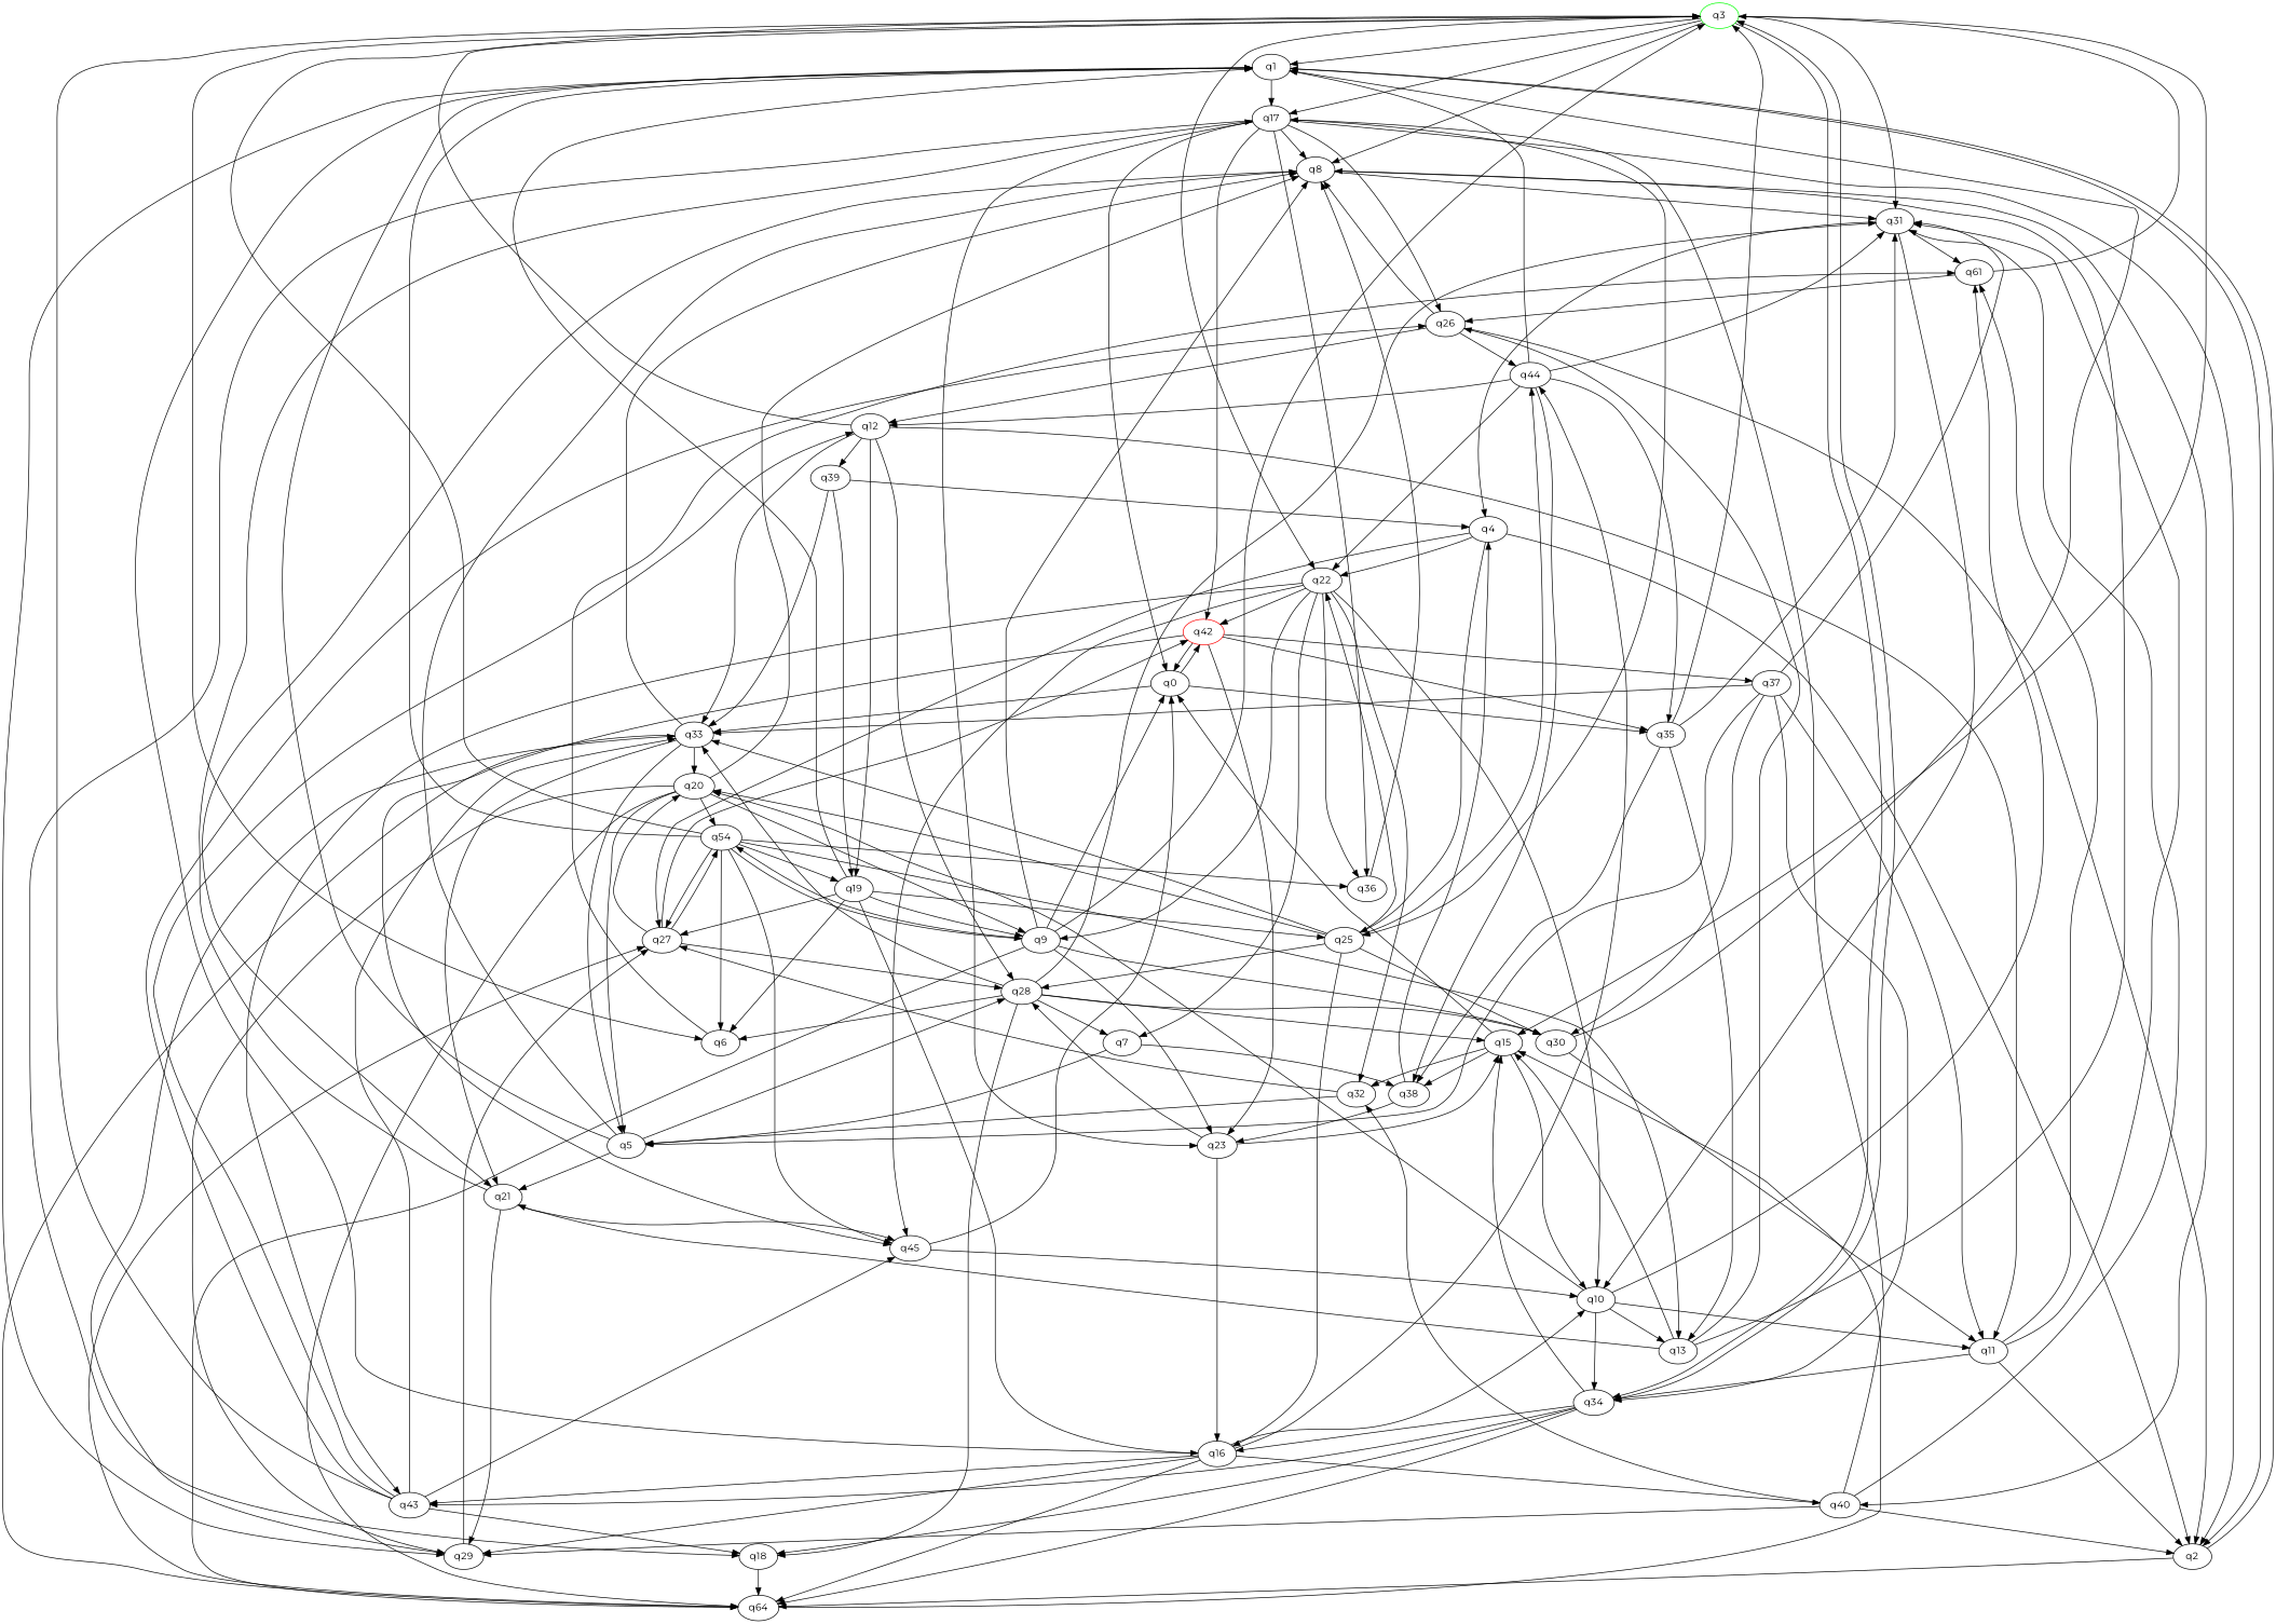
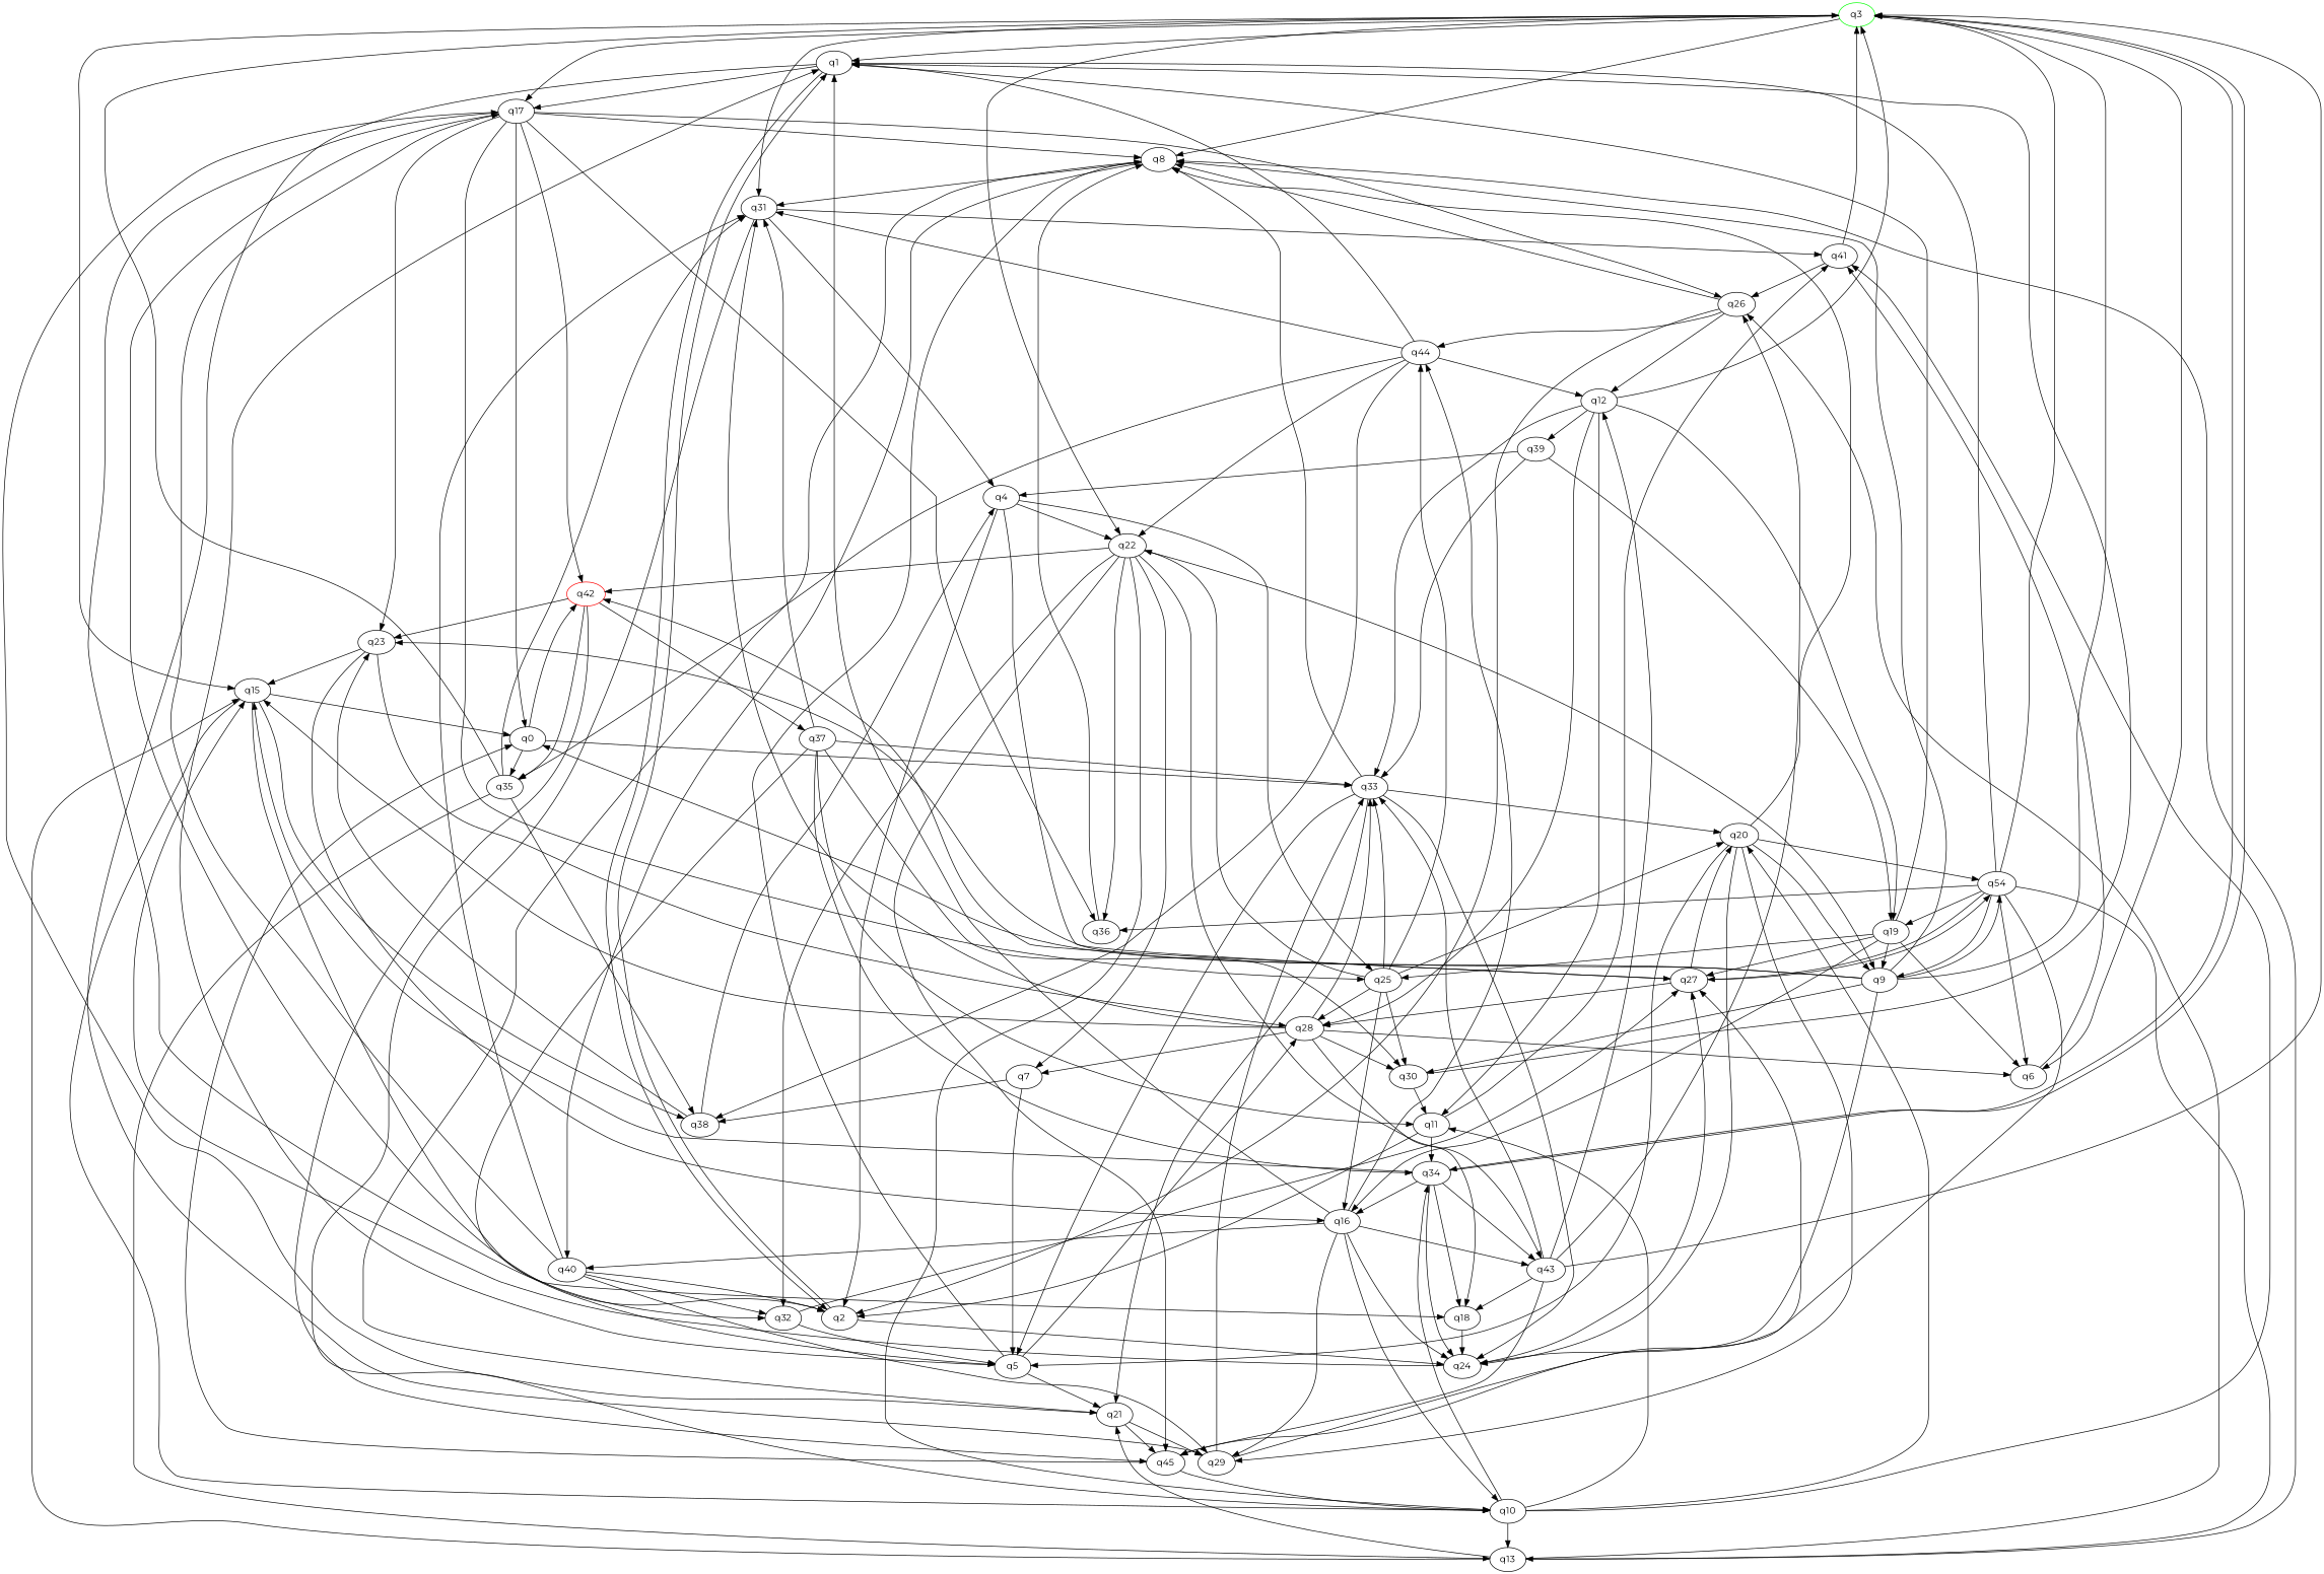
  digraph {
    fontname=Montserrat
    node [fontname=Montserrat]
    edge [fontname=Montserrat]
    q3 [color=green initial=1]
    q1
    q17
    q6
    q8
    q15
    q22
    q31
    q34
    q2
    q29
    q42 [color=red final=1]
    q0
    q23
    q26
    q36
    q18
    q25
-   q41 [label=q61]
+   q41
    q21
    q40
    q38
    q10
    q32
    q45
    q7
    q9
    q43
    q4
-   q24 [label=q64]
+   q24
    q16
    q35
    q37
    q33
    q13
    q28
    q5
    q30
    q11
    q20
    q27
    n42 [label=q54]
    q12
    q44
    q19
    q39
    q3 -> q1
    q3 -> q17
    q3 -> q6
    q3 -> q8
    q3 -> q15
    q3 -> q22
    q3 -> q31
    q3 -> q34
    q1 -> q17
    q1 -> q2
    q1 -> q29
    q17 -> q8
    q17 -> q2
    q17 -> q42
    q17 -> q0
    q17 -> q23
    q17 -> q26
    q17 -> q36
    q17 -> q18
    q17 -> q25
    q6 -> q41
    q8 -> q31
    q8 -> q21
    q8 -> q40
    q15 -> q0
    q15 -> q38
    q15 -> q10
    q15 -> q32
    q22 -> q42
    q22 -> q36
    q22 -> q10
    q22 -> q32
    q22 -> q45
    q22 -> q7
    q22 -> q9
    q22 -> q43
    q31 -> q41
    q31 -> q10
    q31 -> q4
    q34 -> q3
    q34 -> q15
    q34 -> q18
    q34 -> q43
    q34 -> q24
    q34 -> q16
    q2 -> q1
    q2 -> q24
    q29 -> q33
    q29 -> q27
-   q42 -> q0
    q42 -> q23
    q42 -> q45
    q42 -> q35
    q42 -> q37
    q0 -> q42
    q0 -> q35
    q0 -> q33
    q23 -> q15
    q23 -> q16
    q23 -> q28
    q26 -> q8
    q26 -> q2
    q26 -> q12
    q26 -> q44
    q36 -> q8
    q18 -> q24
    q25 -> q22
    q25 -> q16
    q25 -> q33
    q25 -> q28
    q25 -> q30
    q25 -> q20
    q25 -> q44
    q41 -> q3
    q41 -> q26
    q21 -> q17
    q21 -> q29
    q21 -> q45
    q40 -> q17
    q40 -> q31
    q40 -> q2
    q40 -> q29
    q40 -> q32
    q38 -> q23
    q38 -> q4
    q10 -> q34
    q10 -> q41
    q10 -> q13
    q10 -> q11
    q10 -> q20
    q32 -> q5
    q32 -> q27
    q45 -> q0
    q45 -> q10
    q7 -> q38
    q7 -> q5
    q9 -> q3
    q9 -> q8
    q9 -> q0
    q9 -> q23
    q9 -> q24
    q9 -> q30
    q9 -> n42
    q43 -> q3
    q43 -> q26
    q43 -> q18
    q43 -> q45
    q43 -> q33
    q43 -> q12
    q4 -> q22
    q4 -> q2
    q4 -> q25
    q4 -> q27
    q24 -> q15
    q24 -> q27
    q16 -> q1
    q16 -> q29
    q16 -> q40
    q16 -> q10
    q16 -> q43
    q16 -> q24
    q16 -> q44
    q35 -> q3
    q35 -> q31
    q35 -> q38
    q35 -> q13
    q37 -> q31
    q37 -> q34
    q37 -> q33
    q37 -> q5
    q37 -> q30
    q37 -> q11
    q33 -> q8
    q33 -> q21
    q33 -> q24
    q33 -> q5
    q33 -> q20
    q13 -> q8
    q13 -> q15
    q13 -> q26
    q13 -> q21
    q28 -> q6
    q28 -> q15
    q28 -> q31
    q28 -> q18
    q28 -> q7
    q28 -> q33
    q28 -> q30
    q5 -> q1
    q5 -> q8
    q5 -> q21
    q5 -> q28
    q30 -> q1
    q30 -> q11
-   q11 -> q31
    q11 -> q34
    q11 -> q2
    q11 -> q41
    q20 -> q8
    q20 -> q29
    q20 -> q9
    q20 -> q24
    q20 -> q5
    q20 -> n42
    q27 -> q42
    q27 -> q28
    q27 -> q20
    q27 -> n42
    n42 -> q3
    n42 -> q1
    n42 -> q6
    n42 -> q36
    n42 -> q45
    n42 -> q9
    n42 -> q13
    n42 -> q27
    n42 -> q19
    q12 -> q3
    q12 -> q33
    q12 -> q28
    q12 -> q11
    q12 -> q19
    q12 -> q39
    q44 -> q1
    q44 -> q22
    q44 -> q31
    q44 -> q38
    q44 -> q35
    q44 -> q12
    q19 -> q1
    q19 -> q6
    q19 -> q25
    q19 -> q9
    q19 -> q16
    q19 -> q27
    q39 -> q4
    q39 -> q33
    q39 -> q19
  }
